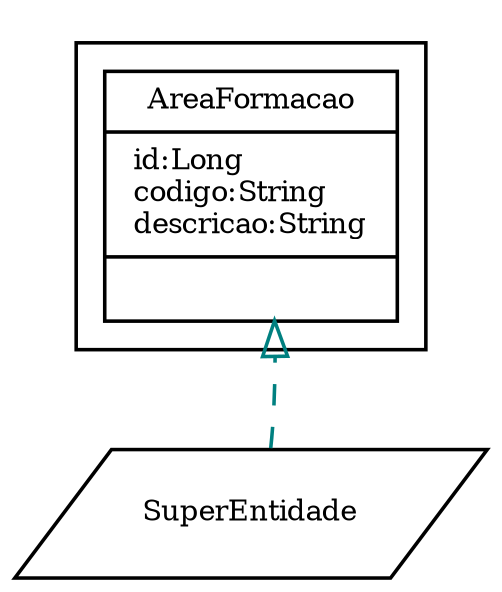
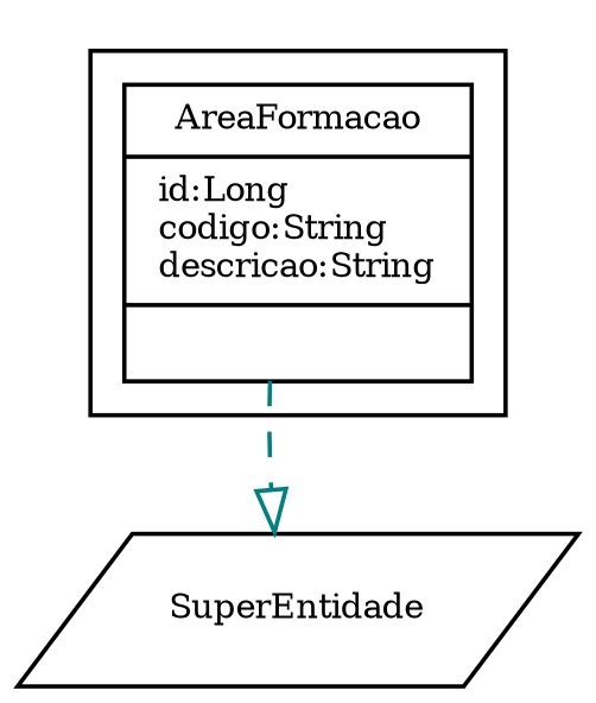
  digraph {
    fontname="Times-Roman"
    fontsize=8
    node [fontname="Times-Roman" fontsize=8]
    n1 [label="{AreaFormacao|id:Long\lcodigo:String\ldescricao:String\l|\l}" shape=record]
    SuperEntidade [shape=parallelogram]
    subgraph cluster_1 {
      n1
    }
-   SuperEntidade -> n1 [arrowhead=onormal fontname="Times-Roman" fontsize=8 color=teal style=dashed]
+   n1 -> SuperEntidade [arrowhead=onormal fontname="Times-Roman" fontsize=8 color=teal style=dashed]
  }
